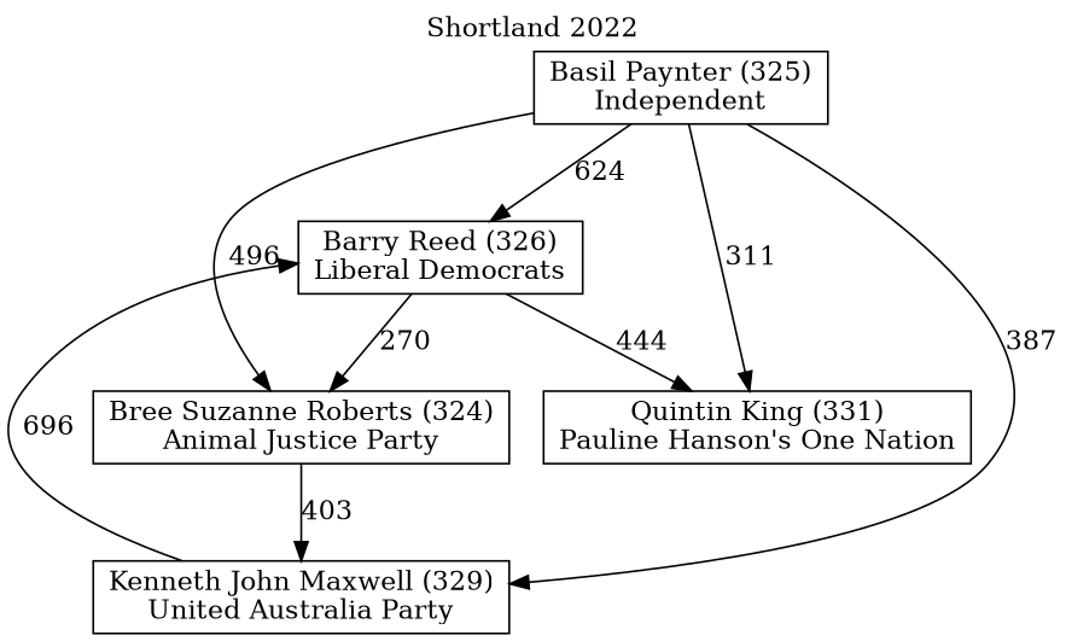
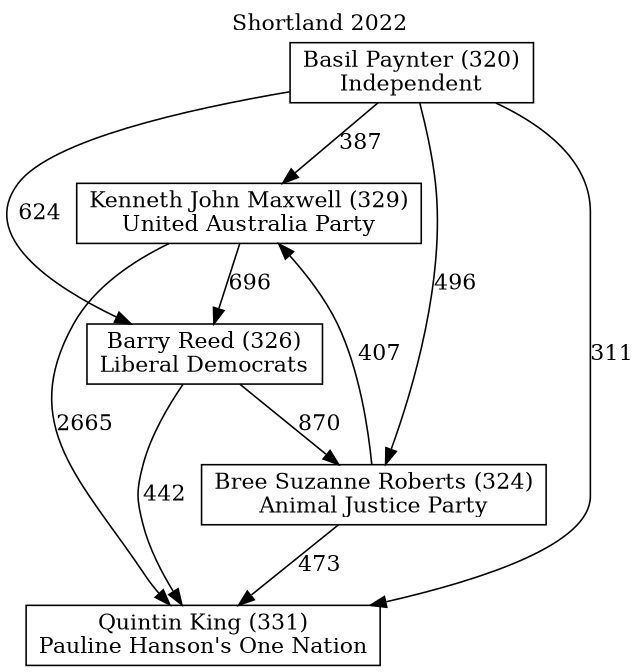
  digraph {
    label="Shortland 2022"
    labelloc=t
    mclimit=10
    node [shape=box]
    n1 [label="Quintin King (331)\nPauline Hanson's One Nation"]
    n2 [label="Kenneth John Maxwell (329)\nUnited Australia Party"]
    n3 [label="Barry Reed (326)\nLiberal Democrats"]
    n4 [label="Bree Suzanne Roberts (324)\nAnimal Justice Party"]
-   n5 [label="Basil Paynter (325)\nIndependent"]
+   n5 [label="Basil Paynter (320)\nIndependent"]
+   n2 -> n1 [label=2665]
    n2 -> n3 [label=696]
-   n3 -> n1 [label=444]
-   n3 -> n4 [label=270]
-   n4 -> n2 [label=403]
+   n3 -> n1 [label=442]
+   n3 -> n4 [label=870]
+   n4 -> n1 [label=473]
+   n4 -> n2 [label=407]
    n5 -> n1 [label=311]
    n5 -> n2 [label=387]
    n5 -> n3 [label=624]
    n5 -> n4 [label=496]
  }
